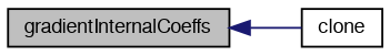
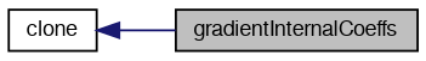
  digraph {
    rankdir=LR
    node [color=black fontname=FreeSans fontsize=10 shape=record]
    n1 [fillcolor=grey75 fontcolor=black height=0.2 label=gradientInternalCoeffs style=filled width=0.4]
    n2 [height=0.2 label=clone width=0.4]
-   n1 -> n2 [color=midnightblue dir=back fontname=FreeSans fontsize=10 labelfontname=FreeSans labelfontsize=10 style=solid]
+   n2 -> n1 [color=midnightblue dir=back fontname=FreeSans fontsize=10 labelfontname=FreeSans labelfontsize=10 style=solid]
  }
